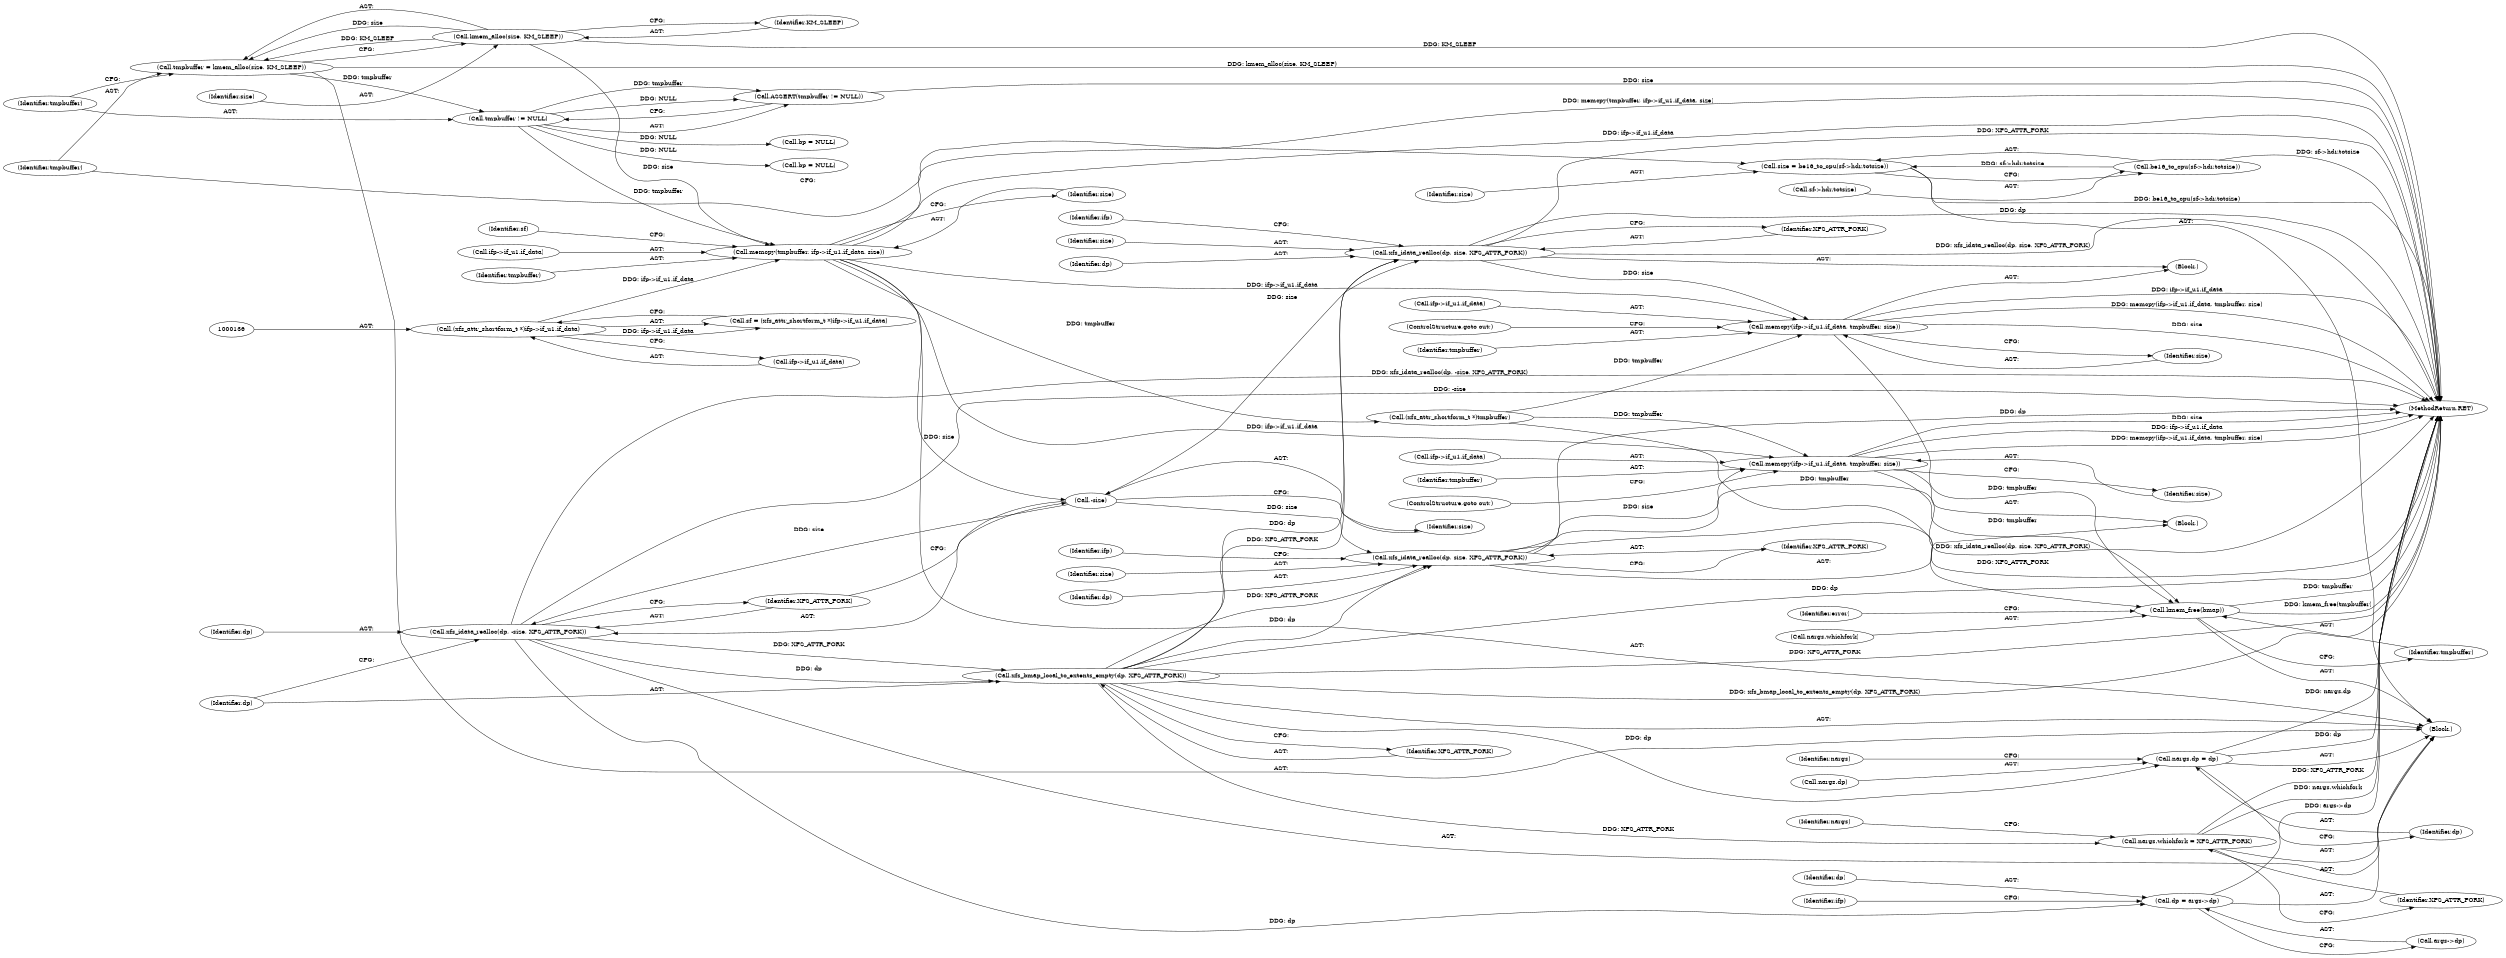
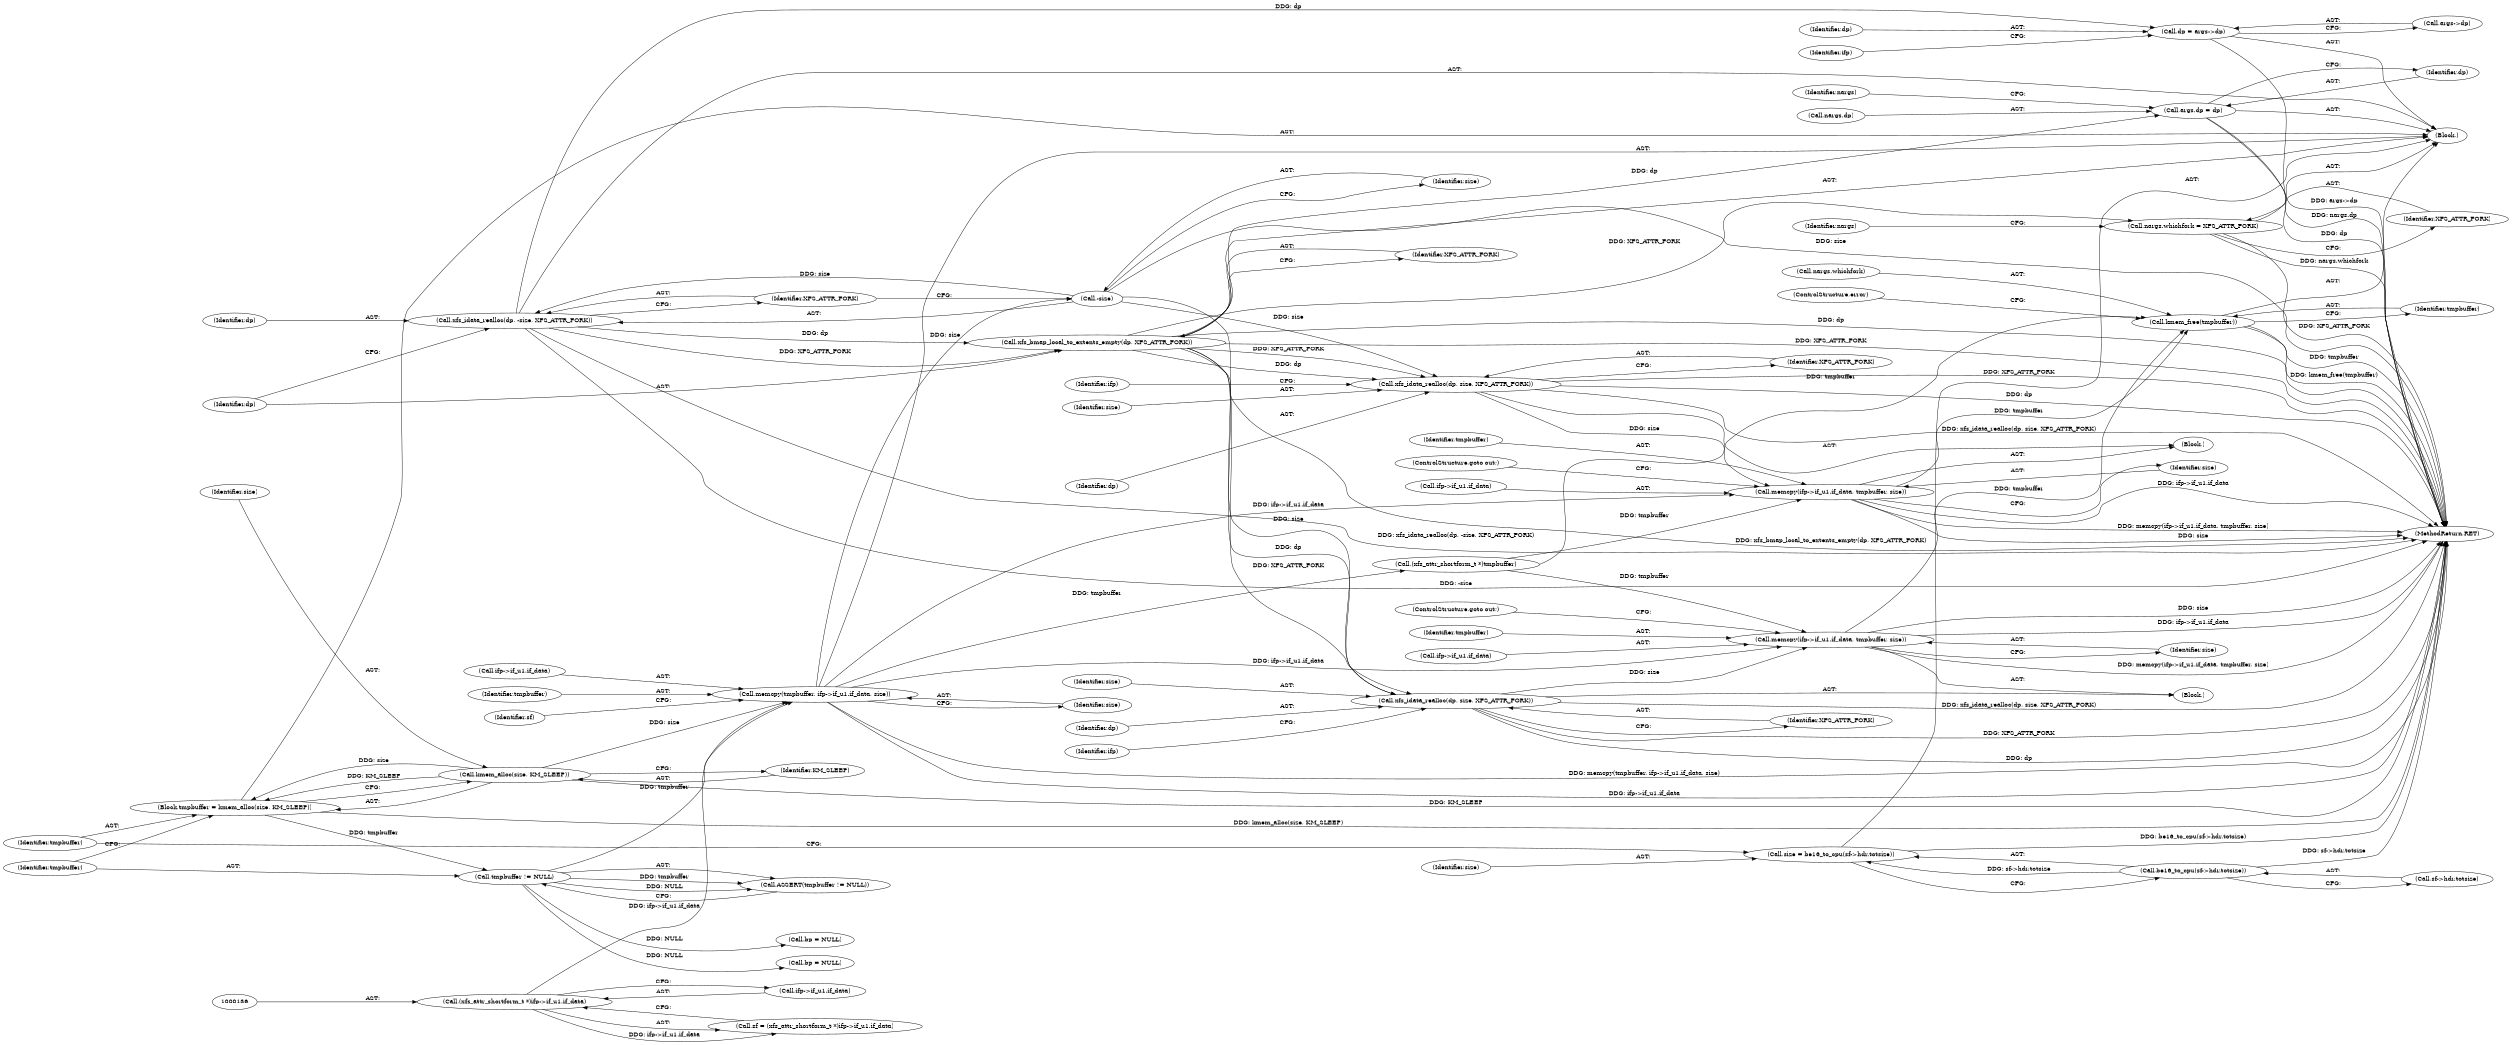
  digraph {
    rankdir=LR
    n1 [label="(Call,xfs_idata_realloc(dp, -size, XFS_ATTR_FORK))"]
    n2 [label="(Call,xfs_bmap_local_to_extents_empty(dp, XFS_ATTR_FORK))"]
    n3 [label="(Block,)"]
    n4 [label="(Identifier,XFS_ATTR_FORK)"]
    n5 [label="(MethodReturn,RET)"]
    n6 [label="(Call,dp = args->dp)"]
    n7 [label="(Call,xfs_idata_realloc(dp, size, XFS_ATTR_FORK))"]
    n8 [label="(Call,xfs_idata_realloc(dp, size, XFS_ATTR_FORK))"]
-   n9 [label="(Call,nargs.dp = dp)"]
+   n9 [label="(Call,args.dp = dp)"]
    n10 [label="(Call,nargs.whichfork = XFS_ATTR_FORK)"]
    n11 [label="(Identifier,XFS_ATTR_FORK)"]
    n12 [label="(Call,-size)"]
    n13 [label="(Call,args->dp)"]
    n14 [label="(Identifier,size)"]
    n15 [label="(Call,memcpy(ifp->if_u1.if_data, tmpbuffer, size))"]
    n16 [label="(Block,)"]
    n17 [label="(Identifier,XFS_ATTR_FORK)"]
    n18 [label="(Call,memcpy(ifp->if_u1.if_data, tmpbuffer, size))"]
    n19 [label="(Identifier,XFS_ATTR_FORK)"]
    n20 [label="(Block,)"]
    n21 [label="(Call,memcpy(tmpbuffer, ifp->if_u1.if_data, size))"]
    n22 [label="(Call,(xfs_attr_shortform_t *)tmpbuffer)"]
    n23 [label="(Identifier,size)"]
-   n24 [label="(Call,kmem_free(bmap))"]
+   n24 [label="(Call,kmem_free(tmpbuffer))"]
    n25 [label="(Identifier,size)"]
    n26 [label="(Identifier,size)"]
    n27 [label="(Call,tmpbuffer != NULL)"]
    n28 [label="(Call,ASSERT(tmpbuffer != NULL))"]
    n29 [label="(Call,bp = NULL)"]
    n30 [label="(Call,bp = NULL)"]
-   n31 [label="(Call,tmpbuffer = kmem_alloc(size, KM_SLEEP))"]
+   n31 [label="(Block,tmpbuffer = kmem_alloc(size, KM_SLEEP))"]
    n32 [label="(Call,kmem_alloc(size, KM_SLEEP))"]
    n33 [label="(Identifier,KM_SLEEP)"]
    n34 [label="(Call,size = be16_to_cpu(sf->hdr.totsize))"]
    n35 [label="(Call,be16_to_cpu(sf->hdr.totsize))"]
    n36 [label="(Call,sf->hdr.totsize)"]
    n37 [label="(Call,(xfs_attr_shortform_t *)ifp->if_u1.if_data)"]
    n38 [label="(Call,sf = (xfs_attr_shortform_t *)ifp->if_u1.if_data)"]
    n39 [label="(Call,ifp->if_u1.if_data)"]
    n40 [label="(Identifier,dp)"]
    n41 [label="(Identifier,XFS_ATTR_FORK)"]
    n42 [label="(Identifier,tmpbuffer)"]
    n43 [label="(Identifier,tmpbuffer)"]
    n44 [label="(Identifier,size)"]
    n45 [label="(Call,ifp->if_u1.if_data)"]
    n46 [label="(ControlStructure,goto out;)"]
    n47 [label="(Identifier,tmpbuffer)"]
    n48 [label="(Identifier,ifp)"]
    n49 [label="(Identifier,nargs)"]
    n50 [label="(Identifier,tmpbuffer)"]
    n51 [label="(ControlStructure,goto out;)"]
    n52 [label="(Identifier,ifp)"]
    n53 [label="(Identifier,tmpbuffer)"]
    n54 [label="(Identifier,size)"]
    n55 [label="(Call,ifp->if_u1.if_data)"]
    n56 [label="(Call,nargs.whichfork)"]
    n57 [label="(Identifier,tmpbuffer)"]
    n58 [label="(Identifier,size)"]
    n59 [label="(Identifier,dp)"]
    n60 [label="(Identifier,size)"]
    n61 [label="(Identifier,dp)"]
    n62 [label="(Call,ifp->if_u1.if_data)"]
    n63 [label="(Identifier,nargs)"]
    n64 [label="(Identifier,dp)"]
    n65 [label="(Identifier,dp)"]
    n66 [label="(Identifier,dp)"]
    n67 [label="(Identifier,ifp)"]
    n68 [label="(Identifier,sf)"]
    n69 [label="(Call,nargs.dp)"]
-   n70 [label="(Identifier,error)"]
+   n70 [label="(ControlStructure,error)"]
    1000136
    n1 -> n2 [label="DDG: dp"]
    n1 -> n2 [label="DDG: XFS_ATTR_FORK"]
    n1 -> n3 [label="AST: "]
    n1 -> n4 [label="CFG: "]
    n1 -> n5 [label="DDG: xfs_idata_realloc(dp, -size, XFS_ATTR_FORK)"]
    n1 -> n5 [label="DDG: -size"]
    n1 -> n6 [label="DDG: dp"]
    n2 -> n3 [label="AST: "]
    n2 -> n5 [label="DDG: dp"]
    n2 -> n5 [label="DDG: XFS_ATTR_FORK"]
    n2 -> n5 [label="DDG: xfs_bmap_local_to_extents_empty(dp, XFS_ATTR_FORK)"]
    n2 -> n7 [label="DDG: dp"]
    n2 -> n7 [label="DDG: XFS_ATTR_FORK"]
    n2 -> n8 [label="DDG: dp"]
    n2 -> n8 [label="DDG: XFS_ATTR_FORK"]
    n2 -> n9 [label="DDG: dp"]
    n2 -> n10 [label="DDG: XFS_ATTR_FORK"]
    n2 -> n11 [label="CFG: "]
    n4 -> n1 [label="AST: "]
    n4 -> n12 [label="CFG: "]
    n6 -> n3 [label="AST: "]
    n6 -> n5 [label="DDG: args->dp"]
    n6 -> n13 [label="CFG: "]
    n7 -> n5 [label="DDG: XFS_ATTR_FORK"]
    n7 -> n5 [label="DDG: dp"]
    n7 -> n5 [label="DDG: xfs_idata_realloc(dp, size, XFS_ATTR_FORK)"]
    n7 -> n15 [label="DDG: size"]
    n7 -> n16 [label="AST: "]
    n7 -> n17 [label="CFG: "]
    n8 -> n5 [label="DDG: xfs_idata_realloc(dp, size, XFS_ATTR_FORK)"]
    n8 -> n5 [label="DDG: XFS_ATTR_FORK"]
    n8 -> n5 [label="DDG: dp"]
    n8 -> n18 [label="DDG: size"]
    n8 -> n19 [label="CFG: "]
    n8 -> n20 [label="AST: "]
    n9 -> n3 [label="AST: "]
    n9 -> n5 [label="DDG: nargs.dp"]
    n9 -> n5 [label="DDG: dp"]
    n9 -> n40 [label="CFG: "]
    n10 -> n3 [label="AST: "]
    n10 -> n5 [label="DDG: nargs.whichfork"]
    n10 -> n5 [label="DDG: XFS_ATTR_FORK"]
    n10 -> n41 [label="CFG: "]
    n11 -> n2 [label="AST: "]
    n12 -> n1 [label="AST: "]
    n12 -> n1 [label="DDG: size"]
-   n28 -> n5 [label="DDG: size"]
+   n12 -> n5 [label="DDG: size"]
    n12 -> n7 [label="DDG: size"]
    n12 -> n8 [label="DDG: size"]
    n12 -> n14 [label="CFG: "]
    n13 -> n6 [label="AST: "]
    n14 -> n12 [label="AST: "]
    n15 -> n5 [label="DDG: size"]
    n15 -> n5 [label="DDG: ifp->if_u1.if_data"]
    n15 -> n5 [label="DDG: memcpy(ifp->if_u1.if_data, tmpbuffer, size)"]
    n15 -> n16 [label="AST: "]
    n15 -> n24 [label="DDG: tmpbuffer"]
    n15 -> n25 [label="CFG: "]
    n17 -> n7 [label="AST: "]
    n18 -> n5 [label="DDG: size"]
    n18 -> n5 [label="DDG: ifp->if_u1.if_data"]
    n18 -> n5 [label="DDG: memcpy(ifp->if_u1.if_data, tmpbuffer, size)"]
    n18 -> n20 [label="AST: "]
    n18 -> n24 [label="DDG: tmpbuffer"]
    n18 -> n26 [label="CFG: "]
    n19 -> n8 [label="AST: "]
    n21 -> n3 [label="AST: "]
    n21 -> n5 [label="DDG: memcpy(tmpbuffer, ifp->if_u1.if_data, size)"]
    n21 -> n5 [label="DDG: ifp->if_u1.if_data"]
    n21 -> n12 [label="DDG: size"]
    n21 -> n15 [label="DDG: ifp->if_u1.if_data"]
    n21 -> n18 [label="DDG: ifp->if_u1.if_data"]
    n21 -> n22 [label="DDG: tmpbuffer"]
    n21 -> n23 [label="CFG: "]
    n22 -> n15 [label="DDG: tmpbuffer"]
    n22 -> n18 [label="DDG: tmpbuffer"]
    n22 -> n24 [label="DDG: tmpbuffer"]
    n23 -> n21 [label="AST: "]
    n24 -> n3 [label="AST: "]
    n24 -> n5 [label="DDG: tmpbuffer"]
    n24 -> n5 [label="DDG: kmem_free(tmpbuffer)"]
    n24 -> n42 [label="CFG: "]
    n25 -> n15 [label="AST: "]
    n26 -> n18 [label="AST: "]
    n27 -> n21 [label="DDG: tmpbuffer"]
    n27 -> n28 [label="AST: "]
    n27 -> n28 [label="DDG: tmpbuffer"]
    n27 -> n28 [label="DDG: NULL"]
    n27 -> n29 [label="DDG: NULL"]
    n27 -> n30 [label="DDG: NULL"]
    n28 -> n27 [label="CFG: "]
    n31 -> n3 [label="AST: "]
    n31 -> n5 [label="DDG: kmem_alloc(size, KM_SLEEP)"]
    n31 -> n27 [label="DDG: tmpbuffer"]
    n31 -> n32 [label="CFG: "]
    n32 -> n5 [label="DDG: KM_SLEEP"]
    n32 -> n21 [label="DDG: size"]
    n32 -> n31 [label="AST: "]
    n32 -> n31 [label="DDG: size"]
    n32 -> n31 [label="DDG: KM_SLEEP"]
    n32 -> n33 [label="CFG: "]
    n33 -> n32 [label="AST: "]
    n34 -> n3 [label="AST: "]
    n34 -> n5 [label="DDG: be16_to_cpu(sf->hdr.totsize)"]
    n34 -> n35 [label="CFG: "]
    n35 -> n5 [label="DDG: sf->hdr.totsize"]
    n35 -> n34 [label="AST: "]
    n35 -> n34 [label="DDG: sf->hdr.totsize"]
+   n35 -> n36 [label="CFG: "]
    n36 -> n35 [label="AST: "]
    n37 -> n21 [label="DDG: ifp->if_u1.if_data"]
    n37 -> n38 [label="AST: "]
    n37 -> n38 [label="DDG: ifp->if_u1.if_data"]
    n37 -> n39 [label="CFG: "]
    n38 -> n37 [label="CFG: "]
    n39 -> n37 [label="AST: "]
    n40 -> n9 [label="AST: "]
    n41 -> n10 [label="AST: "]
    n42 -> n24 [label="AST: "]
    n43 -> n31 [label="AST: "]
    n43 -> n34 [label="CFG: "]
    n44 -> n34 [label="AST: "]
    n45 -> n21 [label="AST: "]
    n46 -> n18 [label="CFG: "]
    n47 -> n15 [label="AST: "]
    n48 -> n7 [label="CFG: "]
    n49 -> n10 [label="CFG: "]
    n50 -> n21 [label="AST: "]
    n51 -> n15 [label="CFG: "]
    n52 -> n8 [label="CFG: "]
    n53 -> n18 [label="AST: "]
    n54 -> n32 [label="AST: "]
    n55 -> n15 [label="AST: "]
    n56 -> n24 [label="AST: "]
    n57 -> n27 [label="AST: "]
    n57 -> n31 [label="CFG: "]
    n58 -> n7 [label="AST: "]
    n59 -> n1 [label="AST: "]
    n60 -> n8 [label="AST: "]
    n61 -> n8 [label="AST: "]
    n62 -> n18 [label="AST: "]
    n63 -> n9 [label="CFG: "]
    n64 -> n1 [label="CFG: "]
    n64 -> n2 [label="AST: "]
    n65 -> n7 [label="AST: "]
    n66 -> n6 [label="AST: "]
    n67 -> n6 [label="CFG: "]
    n68 -> n21 [label="CFG: "]
    n69 -> n9 [label="AST: "]
    n70 -> n24 [label="CFG: "]
    1000136 -> n37 [label="AST: "]
  }
